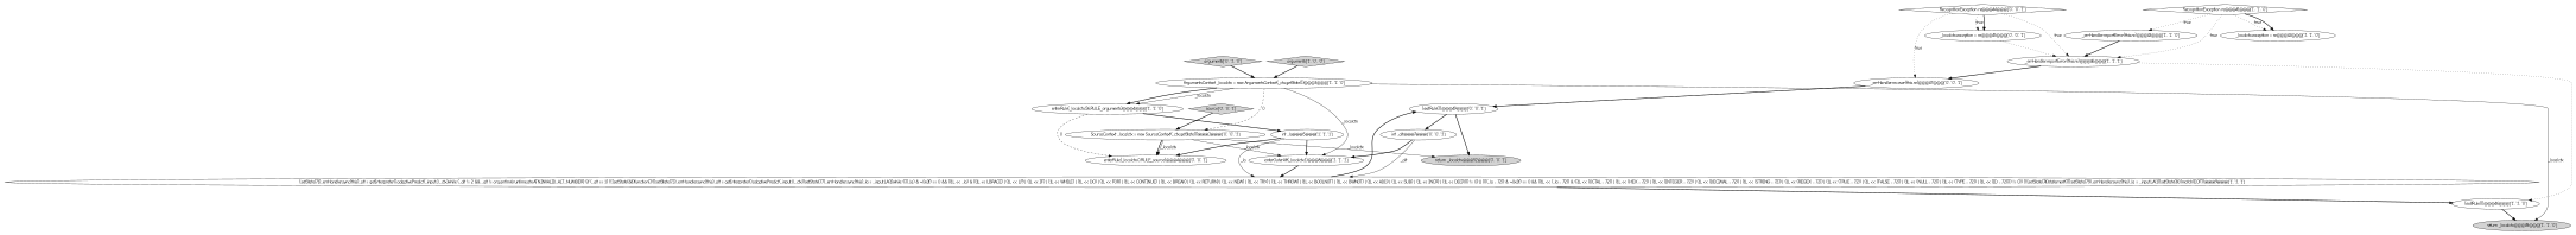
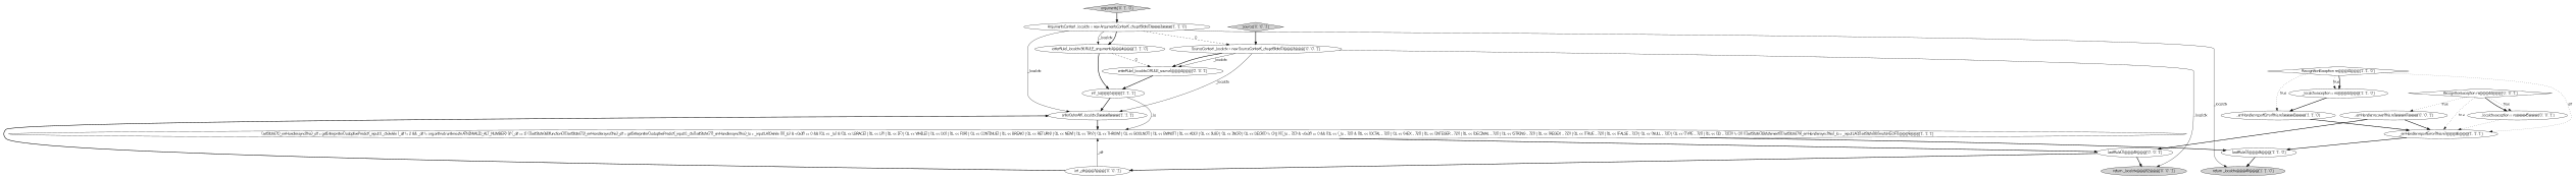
  digraph {
    fontname="Comic Neue"
    node [fillcolor=white fontname="Comic Neue" shape=ellipse style=filled]
    edge [fontname="Comic Neue" style=bold]
    n1 [label="_errHandler.reportError(this,re)@@@43@@@['1', '1', '0']"]
    n2 [label="_errHandler.reportError(this,re)@@@46@@@['1', '1', '1']"]
    n3 [label="_errHandler.recover(this,re)@@@47@@@['0', '0', '1']"]
    n4 [label="{exitRule()}@@@46@@@['1', '1', '0']"]
    n5 [label="enterOuterAlt(_localctx,1)@@@8@@@['1', '1', '1']"]
    n6 [label="{setState(71)_errHandler.sync(this)_alt = getInterpreter().adaptivePredict(_input,0,_ctx)while (_alt != 2 && _alt != org.antlr.v4.runtime.atn.ATN.INVALID_ALT_NUMBER) {if (_alt == 1) {{{setState(68)function()}}}setState(73)_errHandler.sync(this)_alt = getInterpreter().adaptivePredict(_input,0,_ctx)}setState(77)_errHandler.sync(this)_la = _input.LA(1)while ((((_la) & ~0x3f) == 0 && ((1L << _la) & ((1L << LBRACE) | (1L << LP) | (1L << IF) | (1L << WHILE) | (1L << DO) | (1L << FOR) | (1L << CONTINUE) | (1L << BREAK) | (1L << RETURN) | (1L << NEW) | (1L << TRY) | (1L << THROW) | (1L << BOOLNOT) | (1L << BWNOT) | (1L << ADD) | (1L << SUB) | (1L << INCR) | (1L << DECR))) != 0) || ((((_la - 72)) & ~0x3f) == 0 && ((1L << (_la - 72)) & ((1L << (OCTAL - 72)) | (1L << (HEX - 72)) | (1L << (INTEGER - 72)) | (1L << (DECIMAL - 72)) | (1L << (STRING - 72)) | (1L << (REGEX - 72)) | (1L << (TRUE - 72)) | (1L << (FALSE - 72)) | (1L << (NULL - 72)) | (1L << (TYPE - 72)) | (1L << (ID - 72)))) != 0)) {{{setState(74)statement()}}setState(79)_errHandler.sync(this)_la = _input.LA(1)}setState(80)match(EOF)}@@@9@@@['1', '1', '1']"]
    n7 [label="{exitRule()}@@@49@@@['0', '0', '1']"]
    n8 [fillcolor=lightgray label="return _localctx@@@49@@@['1', '1', '0']"]
    n9 [label="int _la@@@5@@@['1', '1', '1']"]
    n10 [label="int _alt@@@7@@@['0', '0', '1']"]
    n11 [label="SourceContext _localctx = new SourceContext(_ctx,getState())@@@3@@@['0', '0', '1']"]
    n12 [label="enterRule(_localctx,0,RULE_source)@@@4@@@['0', '0', '1']"]
    n13 [fillcolor=lightgray label="return _localctx@@@52@@@['0', '0', '1']"]
    n14 [label="ArgumentsContext _localctx = new ArgumentsContext(_ctx,getState())@@@3@@@['1', '1', '0']"]
    n15 [label="enterRule(_localctx,56,RULE_arguments)@@@4@@@['1', '1', '0']"]
    n16 [label="RecognitionException re@@@44@@@['0', '0', '1']" shape=diamond]
    n17 [label="_localctx.exception = re@@@45@@@['0', '0', '1']"]
    n18 [fillcolor=lightgray label="arguments['0', '1', '0']" shape=diamond]
    n19 [fillcolor=lightgray label="source['0', '0', '1']" shape=diamond]
-   n20 [fillcolor=lightgray label="arguments['1', '0', '0']" shape=diamond]
    n21 [label="_localctx.exception = re@@@42@@@['1', '1', '0']"]
    n22 [label="RecognitionException re@@@41@@@['1', '1', '0']" shape=diamond]
    n1 -> n2
-   n2 -> n3
-   n2 -> n4 [style=dotted]
+   n3 -> n2
+   n2 -> n4
    n3 -> n7
    n4 -> n8
    n5 -> n6
    n6 -> n4
    n6 -> n7
    n7 -> n10
    n7 -> n13
    n9 -> n5
    n9 -> n6 [label=_la style=solid]
    n10 -> n5
    n10 -> n6 [label=_alt style=solid]
    n11 -> n5 [label=_localctx style=solid]
    n11 -> n12 [label=_localctx style=solid]
    n11 -> n12
    n11 -> n13 [label=_localctx style=solid]
-   n9 -> n12
+   n12 -> n9
    n14 -> n5 [label=_localctx style=solid]
    n14 -> n8 [label=_localctx style=solid]
    n14 -> n11 [label=0 style=dashed]
    n14 -> n15
    n14 -> n15 [label=_localctx style=solid]
    n15 -> n9
    n15 -> n12 [label=0 style=dashed]
    n16 -> n2 [label=true style=dotted]
    n16 -> n3 [label=true style=dotted]
    n16 -> n17
    n16 -> n17 [label=true style=dotted]
    n17 -> n2 [style=dotted]
    n18 -> n14
    n19 -> n11
-   n20 -> n14
+   n21 -> n1
    n22 -> n1 [label=true style=dotted]
-   n22 -> n2 [label=true style=dotted]
+   n22 -> n2 [label=alt style=dotted]
    n22 -> n21 [label=true style=dotted]
    n22 -> n21
  }
